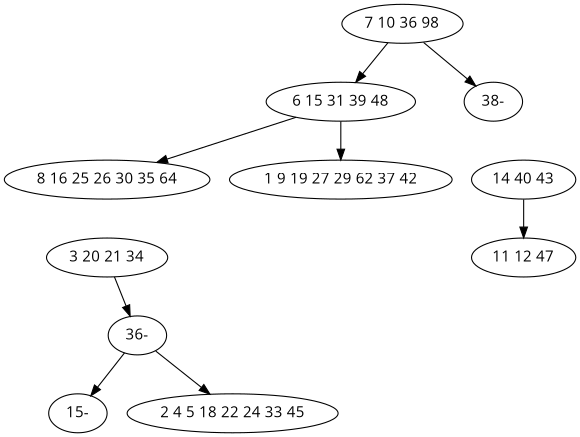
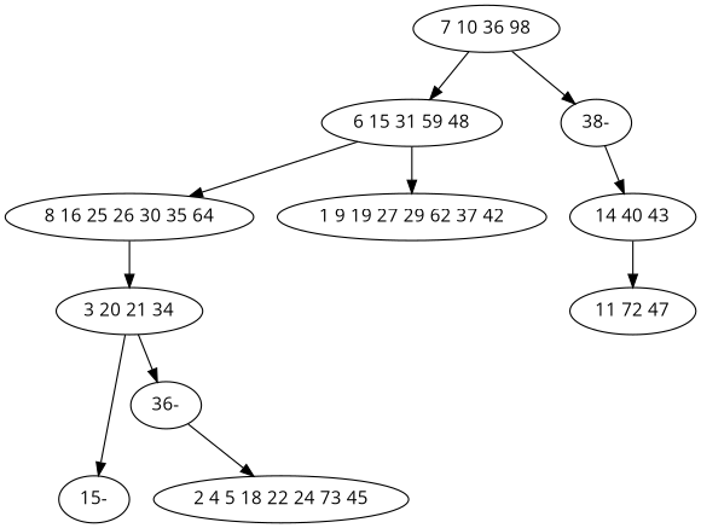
  digraph {
    fontname="Open Sans"
    node [fontname="Open Sans"]
    edge [fontname="Open Sans"]
    n1 [label="7 10 36 98"]
-   n2 [label="6 15 31 39 48"]
+   n2 [label="6 15 31 59 48"]
    n3 [label="38-"]
    n4 [label="8 16 25 26 30 35 64"]
    n5 [label="1 9 19 27 29 62 37 42"]
    n6 [label="14 40 43"]
    n7 [label="3 20 21 34"]
    n8 [label="36-"]
-   n9 [label="11 12 47"]
+   n9 [label="11 72 47"]
    n10 [label="15-"]
-   n11 [label="2 4 5 18 22 24 33 45"]
+   n11 [label="2 4 5 18 22 24 73 45"]
    n1 -> n2
    n1 -> n3
    n2 -> n4
    n2 -> n5
+   n3 -> n6
+   n4 -> n7
    n6 -> n9
    n7 -> n8
-   n8 -> n10
+   n7 -> n10
    n8 -> n11
  }
